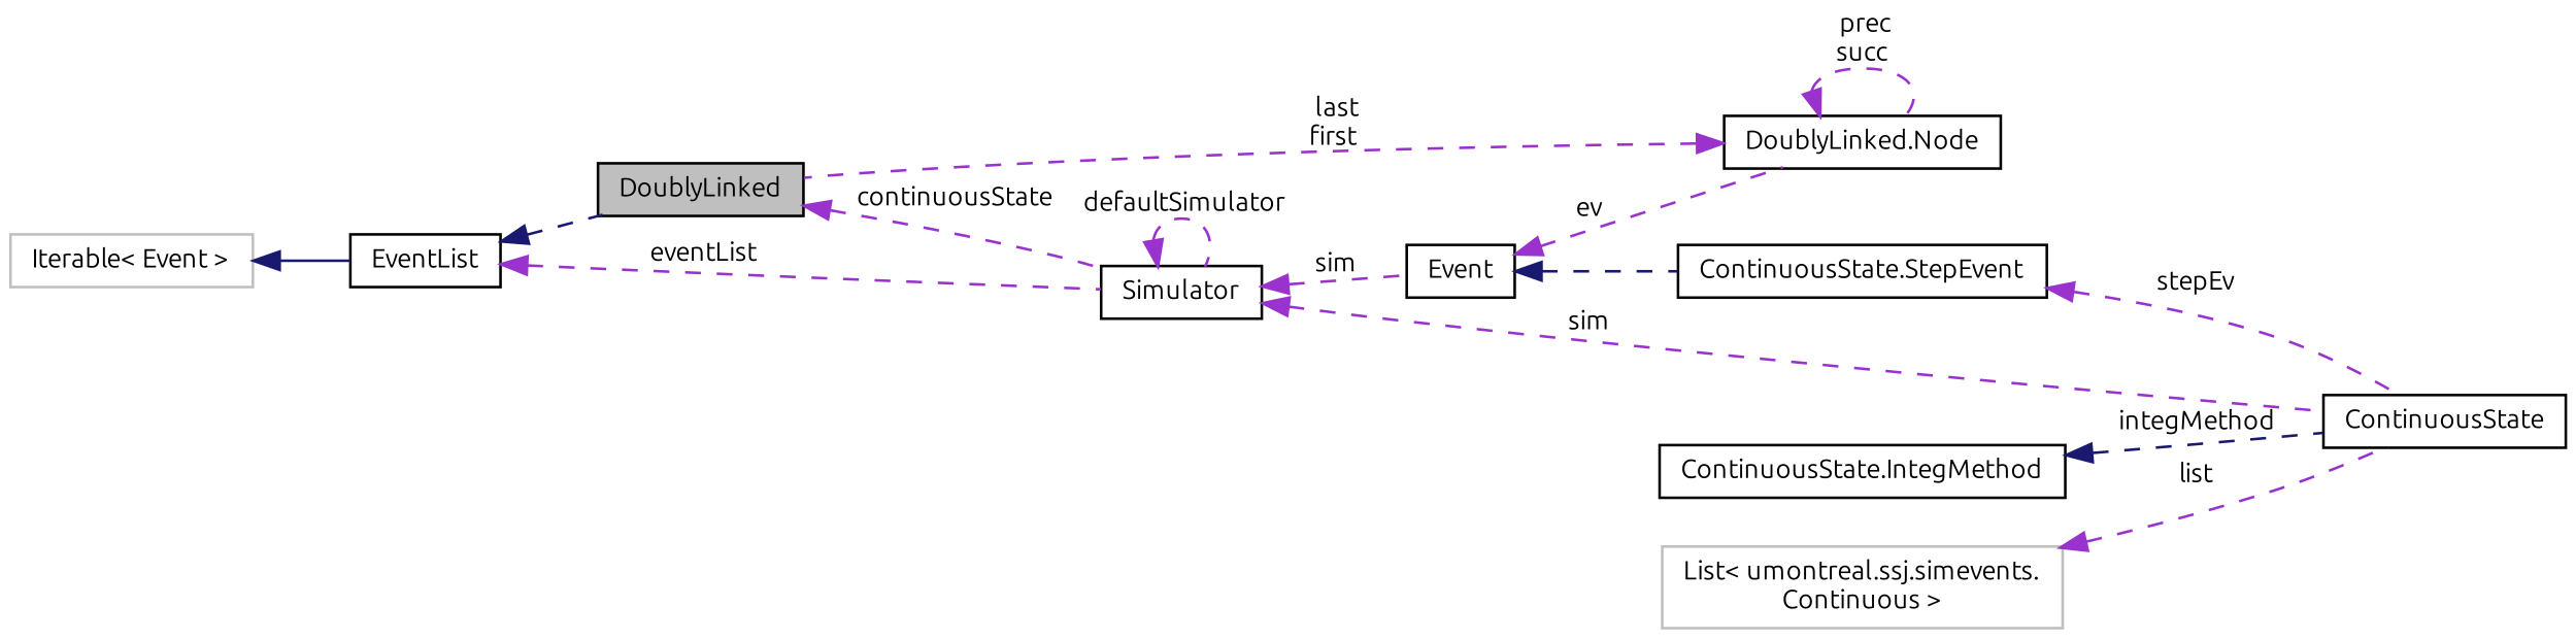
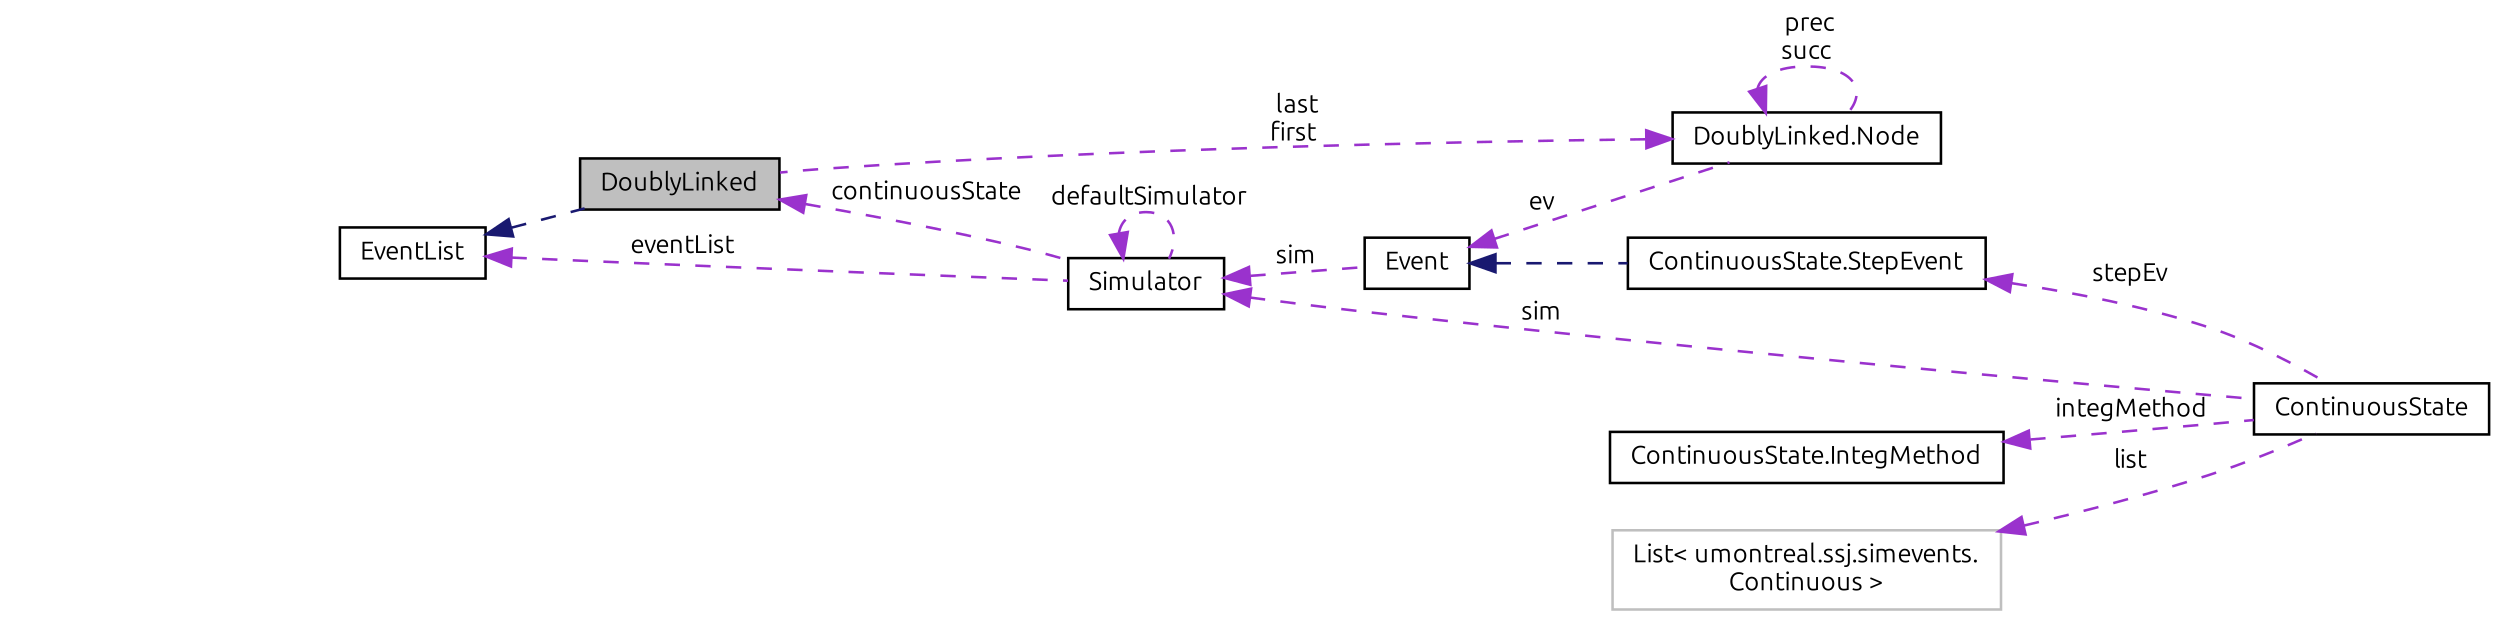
  digraph {
    fontname=Ubuntu
    rankdir=LR
    node [color=black fontname=Ubuntu fontsize=10 shape=record]
    edge [color=darkorchid3 dir=back fontname=Ubuntu fontsize=10 labelfontname=Helvetica labelfontsize=10 style=dashed]
    n1 [fillcolor=grey75 fontcolor=black height=0.2 label=DoublyLinked style=filled width=0.4]
    n2 [height=0.2 label=Simulator width=0.4]
    n3 [height=0.2 label=EventList width=0.4]
    n4 [height=0.2 label=Event width=0.4]
    n5 [height=0.2 label=ContinuousState width=0.4]
-   n6 [color=grey75 height=0.2 label="Iterable\< Event \>" width=0.4]
    n7 [height=0.2 label="DoublyLinked.Node" width=0.4]
    n8 [height=0.2 label="ContinuousState.StepEvent" width=0.4]
    n9 [height=0.2 label="ContinuousState.IntegMethod" width=0.4]
    n10 [color=grey75 height=0.2 label="List\< umontreal.ssj.simevents.\lContinuous \>" width=0.4]
    n1 -> n2 [label=" continuousState"]
    n2 -> n2 [label=" defaultSimulator"]
    n2 -> n4 [label=" sim"]
    n2 -> n5 [label=" sim"]
    n3 -> n1 [color=midnightblue]
    n3 -> n2 [label=" eventList"]
    n4 -> n7 [label=" ev"]
    n4 -> n8 [color=midnightblue]
-   n6 -> n3 [color=midnightblue style=solid]
    n7 -> n1 [label=" last\nfirst"]
    n7 -> n7 [label=" prec\nsucc"]
    n8 -> n5 [label=" stepEv"]
-   n9 -> n5 [color=midnightblue label=" integMethod"]
+   n9 -> n5 [label=" integMethod"]
    n10 -> n5 [label=" list"]
  }
